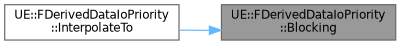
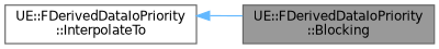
  digraph {
    rankdir=RL
    node [fontname=Helvetica fontsize=10 shape=box style=filled]
    n1 [color=gray40 fillcolor=grey60 fontcolor=black height=0.2 label="UE::FDerivedDataIoPriority\l::Blocking" width=0.4]
    n2 [color=grey40 fillcolor=white height=0.2 label="UE::FDerivedDataIoPriority\l::InterpolateTo" width=0.4]
-   n1 -> n2 [color=steelblue1 dir=back fontname=Helvetica fontsize=10 labelfontname=Helvetica labelfontsize=10 style=solid]
+   n2 -> n1 [color=steelblue1 dir=back fontname=Helvetica fontsize=10 labelfontname=Helvetica labelfontsize=10 style=solid]
  }
